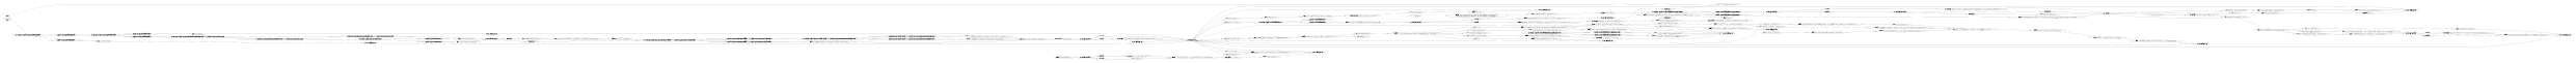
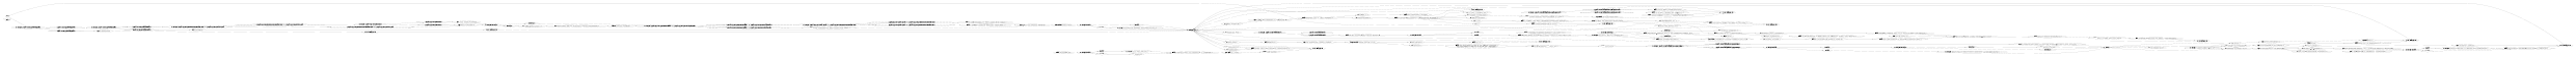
  digraph {
    fontname="DejaVu Sans Mono"
    rankdir=LR
    node [fontname="DejaVu Sans Mono"]
    edge [fontname="DejaVu Sans Mono"]
    n1 [label=START]
    n2 [label=input]
    n3 [label="Kim Kitsuragi: Variable[\"whirling.alaineugene_bad_greet\"]"]
    n4 [label="Variable[\"whirling.alaineugene_bad_greet\"]" shape=diamond]
    n5 [label="!(Variable[\"whirling.alaineugene_bad_greet\"])" shape=diamond]
    n6 [label="Eugene: “我倒是不会说得那么夸张——但是如果你需要的话，这里有你一个家。连带两个向你表示感激的工会成员。所以要照顾好自己，好吗？”"]
    n7 [label="Empathy: 他是认真的。"]
    n8 [label="Inland Empire: 他挺不过来了。"]
    n9 [label="Jump to: [Eugenalain HUB]"]
    n10 [label="Eugenalain HUB"]
    n11 [label="You: “你们能帮我进入港口吗？”"]
    n12 [label="Eugene: “即使我想帮你，也无能为力。”他摇摇头。“整个港口都被封锁了，艾弗拉特让我们在这里等待指示。”"]
    n13 [label="Jump to: [Eugenalain HUB]"]
    n14 [label="You: “提图斯走后，哈迪兄弟们要怎么办呢？”"]
    n15 [label="You: “他还好吗？”（指向阿兰。）"]
    n16 [label="You: “你知道卡拉洁怎么样了吗？”"]
    n17 [label="You: “照顾好自己，伙计们。”[离开。]"]
    n18 [label="Kim Kitsuragi: “这是最好的主意吗？”警督停下来思索了一会儿。“我想你也算延长了他的生命，如果他酒醒之后还能记得的话。”"]
    n19 [label="Eugene: “如果你以为这样能阻止他自杀，我保证会提醒他的……目前为止我只是一直在给他灌威士忌，让他能够安静。”他点点头。"]
    n20 [label="Jump to: [Eugenalain HUB]"]
    n21 [label="Alain: 他那双一直紧盯着你不放的眼睛，变得有几分清澈了，他露出了一个恶意与醉意满满的微笑。“丹尼斯已经是个死人了……只是还不知道而已……”"]
    n22 [label="Kim Kitsuragi: IsKimHere()"]
    n23 [label="IsKimHere()" shape=diamond]
    n24 [label="!(IsKimHere())" shape=diamond]
    n25 [label="You: “你，尤金。”"]
    n26 [label="Eugene: “我？算了吧……我不是一个领导者。”他突然笑了。“你知道提图斯招募我过来仅仅是因为我会弹吉他吗？说需要鼓舞大家的士气。”"]
    n27 [label="Authority: 除了提图斯之外，如果说*还有谁*有这个领导才能，那就只能是他。继续鼓励他。"]
    n28 [label="Eugene: “有人说过你就是个彻头彻尾的白痴吗？”他的声音毫无波澜。“那好……你就是。滚吧，别来烦我们了。”"]
    n29 [label="Inland Empire: 是的。以前的确有人这么叫过你，但你不在乎。"]
    n30 [label="Jump to: [Eugenalain HUB]"]
    n31 [label="Kim Kitsuragi: IsCunoInParty()"]
    n32 [label="IsCunoInParty()" shape=diamond]
    n33 [label="!(IsCunoInParty())" shape=diamond]
    n34 [label="Cuno: “真他妈是个胆小鬼……”坤诺小声说到。"]
    n35 [label=macho_man]
    n36 [label="You: （低语。）“你是在暗示什么吗，金？”"]
    n37 [label="You: “这种破事真的很难，但你还是要振作起来，了结这一切。”"]
    n38 [label="You: “你会挺过去的。”"]
    n39 [label="You: “这可真是太糟了。我觉得自己应该是没办法独活的……”"]
    n40 [label="Eugene: “是啊，你也是。外面的世道很艰难……”他摇摇头。“当警察可不容易。我们对你太苛刻了……”"]
    n41 [label="Kim Kitsuragi: IsKimHere()"]
    n42 [label="IsKimHere()" shape=diamond]
    n43 [label="!(IsKimHere())" shape=diamond]
    n44 [label="Alain: “提……提……提图……”他的口水伴随着痛苦的表情飞了出来。“提图……提图斯他妈的死了……”"]
    n45 [label="Eugene: “哈迪兄弟会怎么样？自己看吧，兄弟。一切都结束了，不会再有哈迪兄弟了！”"]
    n46 [label="Alain: 那个窄脸男人往回看你的眼神就好像死人一样。"]
    n47 [label="You: “那个逃跑的小个子——尚克——你就打算放着不管了？”"]
    n48 [label="Alain: 看到你走近，那个受伤的男人举起了啤酒表示欢迎。"]
    n49 [label="Kim Kitsuragi: IsCunoInParty()"]
    n50 [label="IsCunoInParty()" shape=diamond]
    n51 [label="!(IsCunoInParty())" shape=diamond]
    n52 [label="Cuno: “那些家伙一直在城里转悠，”他继续小声说道。“因为他们的新混蛋哭泣。坤诺戒掉闪电丸之后就无法处理这种情感问题了。”"]
    n53 [label="Rhetoric: 他可能是在说他们一直在哀悼逝去的朋友。"]
    n54 [label="Kim Kitsuragi: Variable[\"plaza.tribunal_spiritbomb_succeeded\"]  or  Variable[\"plaza.tribunal_shot_kortenaer_success\"]"]
    n55 [label="Eugene: “该死的痛苦夜莺……”男人摇摇头。"]
    n56 [label="Kim Kitsuragi: IsKimHere()"]
    n57 [label="IsKimHere()" shape=diamond]
    n58 [label="!(IsKimHere())" shape=diamond]
    n59 [label="Kim Kitsuragi: “关于这个‘痛苦夜莺’，你知道什么信息吗？”"]
    n60 [label="You: “你知道她的去向吗？”"]
    n61 [label="Eugene: “不。加尔特说她在交火之前就离开了，就这些。我想想还有没有别的……哦，有了，他说她好像真的很匆忙。”"]
    n62 [label="Alain: 并不像。他胡子拉碴的脸几乎灰败了，浑身散发着小便、汗水和酒精的味道。"]
    n63 [label="Physical Instrument: 即便他还活着，却已把自己活成了一具行尸走肉。"]
    n64 [label="You: “他伤得有多严重？”"]
    n65 [label="You: “好吧，这的确是个蠢问题。”"]
    n66 [label="Alain: 那个窄脸男人往回看你的眼神亮了那么一瞬间，他的嘴唇无声地动了动。"]
    n67 [label="Rhetoric: 他说‘谢谢你’。"]
    n68 [label="Eugene: “那玩意帮不了任何人，混蛋。你他妈的到底想让我们干什么？”" shape=diamond]
    n69 [label="Kim Kitsuragi: “我没有在暗示什么。我想说的只是——他失去了一切。”"]
    n70 [label="You: “你们俩准备回去港口拖集装箱吗？”"]
    n71 [label="Eugene: “不，老兄。我不知道……我猜工会还是会维持周边的治安，但是……”他看着那位晕乎乎的同伴。“现在交给谁来做呢？”"]
    n72 [label="You: “我。”"]
    n73 [label="You: “你们应该原地解散，让其他更优秀的人来接手吧。”"]
    n74 [label="You: “他。”（指向阿兰。）“只要让他清醒过来，那就够了。”"]
    n75 [label="You: “提图斯没有任何兄弟吗？提布斯？”"]
    n76 [label="Eugene: “即便我们身边没有围绕着逝去朋友的鬼魂，这也一点也不好笑。”"]
    n77 [label="Jump to: [Eugenalain HUB]"]
    n78 [label="Eugene: “不要操之过急。”他皱着眉头。“我们等着看他会如何处理尚克的事吧。”"]
    n79 [label="Eugene: 他把目光移到一边，眼睛里满是忧虑。“我从没有*做过*任何事，阿兰。”"]
    n80 [label="Volition: 那里有点什么。决心在悄悄萌芽。他知道自己别无选择，只能随机应变。"]
    n81 [label="Logic: 这并非*完全*的荒唐。他和提图斯是这群人里唯一的侦探。提图斯更厉害一些，但是至少尤金知道怎么思考问题。"]
    n82 [label="Eugene: “我会的。你们也要照顾好你们的朋友，”他朝你点点头。"]
    n83 [label="Pain Threshold: 一阵尖锐的痛楚窜上你的一侧，直深入你的胃部。你肯定看起来不太好。幸运的是，它过去了……"]
    n84 [label="Eugene: “哦，是你啊……想不到你这么快就能行走自如了。”他看向自己身后的男人。“阿兰你看，叛徒警察来了。”"]
    n85 [label="Alain: “呃……什么？”他抬起头，眼睛里充满了困惑，好像刚从睡梦中醒来。"]
    n86 [label="Electrochemistry: 他喝得非常，*非常*醉了。"]
    n87 [label="Kim Kitsuragi: IsKimHere()"]
    n88 [label="Eugene: “他没有，就是这样。”他重重地叹了口气。“提图斯、特奥、丹尼斯、安吉……他们都死了，他却毫发无伤地逃走了。”\n“他没有，就是这样。”他重重地叹了口气。“提图斯、特奥、丹尼斯、安吉、莉兹……他们都死了，他却毫发无伤地逃走了。”\n“他没有，就是这样。”他重重地叹了口气。“提图斯、特奥、安吉、伊丽莎白……他们都死了，他却毫发无伤地逃走了。”"]
    n89 [label="Alain: “我只是……”他似乎连头都抬不起来了。“……什么都没有了，没有了！”"]
    n90 [label="Volition: 他失去了活下去的意愿。"]
    n91 [label="Empathy: 这是幸存者的负罪感。他觉得自己应该跟其他人一同死去。如果找不到新目标，他很可能会选择自杀——或是一直像这样下去，虽然没有死，但也不算真正的活着。"]
    n92 [label="You: “是吗……有道理，算了。”"]
+   n93 [label="Eugene: “听着，你到底想从我们这里得到什么？现在真的很困难。”"]
    n94 [label="Jump to: [Eugenalain HUB]"]
    n95 [label="Jump to: [Eugenalain HUB]"]
    n96 [label="Variable[\"plaza.tribunal_spiritbomb_succeeded\"]  or  Variable[\"plaza.tribunal_shot_kortenaer_success\"]" shape=diamond]
    n97 [label="!(Variable[\"plaza.tribunal_spiritbomb_succeeded\"]  or  Variable[\"plaza.tribunal_shot_kortenaer_success\"])" shape=diamond]
    n98 [label="Eugene: “没什么，马伦。”"]
    n99 [label="Jump to: [Eugenalain HUB]"]
    n100 [label="Alain: 那个窄脸男人往回看你的眼神亮了那么一瞬间，他喃喃着：“什么……？”"]
    n101 [label="You: “没什么，只是在自言自语罢了。”"]
    n102 [label="You: “科奈尔，野松公司……这些人都要为你死去的朋友负责。你打算就这样放着不管了？”"]
    n103 [label="Alain: 他眼中闪烁的光芒熄灭了，随即瘫倒在桌子上。"]
    n104 [label="You: “你可以的。*尤金兄弟*听起来挺不错的，不是吗？”"]
    n105 [label="Eugene: “什么？当然不行！*就算*我留下来，也会留用这个名字来纪念提图斯。”"]
    n106 [label="You: “你说得对，尤金·哈迪听起来也不错。”"]
    n107 [label="You: “非常高尚的想法。你会做得很好的。没有人天生就是领导者。”"]
    n108 [label="You: “那听起来你要跟外部招聘先生一起走了。”"]
    n109 [label="Eugene: “我不会为了这事留下来的。”他坚决地摇头。“我是为了提图斯才留下来的，*他*是个天生的领袖。”"]
    n110 [label="IsKimHere()" shape=diamond]
    n111 [label="!(IsKimHere())" shape=diamond]
    n112 [label="Kim Kitsuragi: IsKimHere()"]
    n113 [label="IsKimHere()" shape=diamond]
    n114 [label="!(IsKimHere())" shape=diamond]
    n115 [label="Kim Kitsuragi: “他已经崩溃了，”他低声对你说。“他大概认为自己应该保护好别人。现在他因为没有同他们一起战死，或是没有代替他们死去而心怀愧疚。”"]
    n116 [label="Kim Kitsuragi: Variable[\"whirling.eugene_aftertribunal_gave_alain_purpose\"]"]
    n117 [label="Variable[\"whirling.eugene_aftertribunal_gave_alain_purpose\"]" shape=diamond]
    n118 [label="!(Variable[\"whirling.eugene_aftertribunal_gave_alain_purpose\"])" shape=diamond]
    n119 [label="Eugene: “阿兰？他什么都领导不了。”他面向他的朋友。“我是说，你看他——这人完全垮了。”"]
    n120 [label="Jump to: [Eugenalain HUB]"]
    n121 [label="Eugene: “哦，是你啊……想不到你这么快就能行走自如了。”他看向坐在自己身后的男人。“阿兰你看，胆小鬼警察来了。”"]
    n122 [label="Alain: “一群混蛋……”他用梅斯克语嘟囔了几句。当他再次瘫倒在桌子上时，一抹恶意的微笑掠过他的脸庞。"]
    n123 [label="Savoir Faire: 她走了。面对现实吧。"]
    n124 [label="Volition: 向前看吧。这次是抓不到她了。"]
    n125 [label="Eugene: “或许吧，”他继续说，现在他的声音平静了下来，“我至少应该考虑留下来。如果我不在这里，那一切都结束了。”"]
    n126 [label="Alain: “是啊，老兄，你知道……”酒精的兴奋劲一上来，他突然拍了拍桌子。“你知道——你曾经做过。你可以的！”"]
    n127 [label="Kim Kitsuragi: Variable[\"whirling.eugene_aftertribunal_alain_suicidal\"]"]
    n128 [label="Variable[\"whirling.eugene_aftertribunal_alain_suicidal\"]" shape=diamond]
    n129 [label="!(Variable[\"whirling.eugene_aftertribunal_alain_suicidal\"])" shape=diamond]
    n130 [label="Jump to: [Eugenalain HUB]"]
    n131 [label="Eugene: “我们不应该那样欺骗那你们的。在那场战争之间，你站在我们中间，挡了不少子弹。马丁内斯欠你一个人情。”"]
    n132 [label="Kim Kitsuragi: IsCunoInParty()"]
    n133 [label="IsCunoInParty()" shape=diamond]
    n134 [label="!(IsCunoInParty())" shape=diamond]
    n135 [label="Cuno: “听见了吗，猪头警探？现在你他妈是个英雄了。”"]
-   n136 [label="Eugene: “提比乌斯？他可不愿意跟我们扯上关系。提图斯因为*这档事*巴结他好多年了。”"]
    n137 [label="Cuno: “哦不……”他的面部抽搐着。“这次你得自己上了。”"]
    n138 [label="Kim Kitsuragi: “我们对你们的损失表示哀悼，”他说话时微微点头，但其余的哈迪男孩似乎没有注意到他说了什么。"]
    n139 [label="Eugene: “他看着像好的样子吗？”"]
    n140 [label="Eugene: “哦，是你啊……想不到你这么快就能行走自如了。”他看向坐在自己身后的男人。“阿兰你看，杀手警察来了。”"]
    n141 [label="Eugene: “但他已经有了自己的橱窗装修生意，妻子和两个孩子，第三个小孩也即将出生……他是不可能抛下那些的。”"]
    n142 [label="You: “哈迪兄弟里没有一个哈迪？真是够傻的。”"]
    n143 [label="Eugene: “条子，你根本不明白事情是怎么回事。”他沮丧地喘了口气，但又很快恢复了镇静。"]
    n144 [label="Eugene: “老兄……你根本不明白事情是怎么回事，对吗？”他看着桌子上的那杯牛奶。“但是，没错……如果我不留下来，那一切都结束了。所以现在，我猜我必须这么做。”"]
    n145 [label="Logic: 他不是个酒鬼。这又是他的一个优点。"]
    n146 [label="Kim Kitsuragi: Variable[\"whirling.alaineugene_gud_greet\"]"]
    n147 [label="Variable[\"whirling.alaineugene_gud_greet\"]" shape=diamond]
    n148 [label="!(Variable[\"whirling.alaineugene_gud_greet\"])" shape=diamond]
    n149 [label="Alain: 那人醉意朦胧地盯着你。"]
    n150 [label="Kim Kitsuragi: Variable[\"plaza.tribunal_i_didnt_do_nothing_those_guys_did\"]  or  Variable[\"plaza.tribunal_theory_hardie\"]"]
    n151 [label="Jump to: [Eugenalain HUB]"]
    n152 [label="Variable[\"plaza.tribunal_i_didnt_do_nothing_those_guys_did\"]  or  Variable[\"plaza.tribunal_theory_hardie\"]" shape=diamond]
    n153 [label="!(Variable[\"plaza.tribunal_i_didnt_do_nothing_those_guys_did\"]  or  Variable[\"plaza.tribunal_theory_hardie\"])" shape=diamond]
    n154 [label="Alain: 那人用满怀恶意的目光盯着你。"]
    n155 [label="Kim Kitsuragi: Variable[\"plaza.tribunal_did_nothing\"]"]
    n156 [label="Variable[\"plaza.tribunal_did_nothing\"]" shape=diamond]
    n157 [label="!(Variable[\"plaza.tribunal_did_nothing\"])" shape=diamond]
    n158 [label="Alain: 看到你走近，那个受伤的男人攥紧了拳头。"]
    n159 [label="Eugene: “……对你们俩都是，”他转向警督。“我们不应该那样欺骗那你们的。在那场战争之间，你站在我们中间，挡了不少子弹。马丁内斯欠你一个人情。”"]
    n160 [label="Kim Kitsuragi: “你能这么说真是太好了，”警督合上笔记本。“照顾好你的朋友，好吗？”"]
    n161 [label="Kim Kitsuragi: Variable[\"plaza.tribunal_theory_hardie\"]  or  Variable[\"plaza.tribunal_i_didnt_do_nothing_those_guys_did\"]"]
    n162 [label="Variable[\"plaza.tribunal_theory_hardie\"]  or  Variable[\"plaza.tribunal_i_didnt_do_nothing_those_guys_did\"]" shape=diamond]
    n163 [label="!(Variable[\"plaza.tribunal_theory_hardie\"]  or  Variable[\"plaza.tribunal_i_didnt_do_nothing_those_guys_did\"])" shape=diamond]
    n164 [label="Eugene: “提图斯就是……”他对上了你的眼睛。“但是，感谢你投上了信任的一票。如果我不留下来，那一切都结束了。所以现在，我猜我必须这么做。”"]
    n165 [label="Kim Kitsuragi: Variable[\"whirling.eugene_exit_done\"]"]
    n166 [label="Variable[\"whirling.eugene_exit_done\"]" shape=diamond]
    n167 [label="!(Variable[\"whirling.eugene_exit_done\"])" shape=diamond]
    n1 -> n1
    n2 -> n3
    n3 -> n4
    n3 -> n5
    n4 -> n154
    n5 -> n146
    n6 -> n7
    n8 -> n9
    n9 -> n10
    n10 -> n11
    n10 -> n14
    n10 -> n15
    n10 -> n16
    n10 -> n17
    n11 -> n12
    n12 -> n13
    n13 -> n10
    n14 -> n44
    n15 -> n139
    n16 -> n12
    n17 -> n165
    n18 -> n19
    n19 -> n20
    n20 -> n10
    n21 -> n22
    n22 -> n23
    n22 -> n24
    n23 -> n18
    n24 -> n19
    n25 -> n26
    n26 -> n27
    n27 -> n104
    n27 -> n108
    n28 -> n29
    n29 -> n30
    n30 -> n10
    n31 -> n32
    n31 -> n33
    n32 -> n34
    n33 -> n35
    n34 -> n35
    n35 -> n36
    n35 -> n37
    n35 -> n38
    n35 -> n39
    n36 -> n69
    n37 -> n100
    n38 -> n46
    n39 -> n66
    n40 -> n41
    n41 -> n42
    n41 -> n43
    n42 -> n159
    n43 -> n131
    n44 -> n45
    n45 -> n70
    n45 -> n92
    n46 -> n8
    n47 -> n21
    n48 -> n49
    n49 -> n50
    n49 -> n51
    n50 -> n137
    n51 -> n54
    n52 -> n53
    n53 -> n54
    n54 -> n96
    n54 -> n97
    n55 -> n56
    n56 -> n57
    n56 -> n58
    n57 -> n59
    n58 -> n60
    n59 -> n61
    n60 -> n61
    n61 -> n123
    n62 -> n63
    n63 -> n64
    n63 -> n65
    n64 -> n88
    n65 -> n98
    n66 -> n67
    n67 -> n68
    n68 -> n9
    n69 -> n37
    n69 -> n38
    n69 -> n39
    n70 -> n71
    n71 -> n25
    n71 -> n72
    n71 -> n73
    n71 -> n74
    n71 -> n75
    n72 -> n76
    n73 -> n28
    n74 -> n116
-   n75 -> n136
    n76 -> n77
    n77 -> n10
    n78 -> n30
    n79 -> n80
    n80 -> n81
    n81 -> n120
    n82 -> n83
    n84 -> n85
    n85 -> n86
    n86 -> n87
    n87 -> n110
    n87 -> n111
    n88 -> n89
    n89 -> n90
    n90 -> n127
    n91 -> n35
+   n92 -> n93
+   n93 -> n94
    n94 -> n10
    n95 -> n10
    n96 -> n140
    n97 -> n161
    n98 -> n99
    n99 -> n10
    n100 -> n47
    n100 -> n101
    n100 -> n102
    n101 -> n103
    n102 -> n122
    n103 -> n20
    n104 -> n105
    n105 -> n106
    n105 -> n107
    n106 -> n144
    n107 -> n164
    n108 -> n109
    n109 -> n95
    n110 -> n138
    n111 -> n10
    n112 -> n113
    n112 -> n114
    n113 -> n115
    n114 -> n31
    n115 -> n35
    n116 -> n117
    n116 -> n118
    n117 -> n78
    n118 -> n119
    n119 -> n30
    n120 -> n10
    n121 -> n85
    n122 -> n22
    n123 -> n124
    n124 -> n13
    n125 -> n126
    n126 -> n79
    n127 -> n128
    n127 -> n129
    n128 -> n91
    n129 -> n112
    n130 -> n10
    n131 -> n132
    n132 -> n133
    n132 -> n134
    n133 -> n135
    n134 -> n7
    n135 -> n2
-   n136 -> n141
    n137 -> n52
    n138 -> n10
    n139 -> n62
    n140 -> n85
    n141 -> n30
    n142 -> n143
    n143 -> n125
    n144 -> n145
    n145 -> n126
    n146 -> n147
    n146 -> n148
    n147 -> n149
    n148 -> n150
    n149 -> n151
    n150 -> n152
    n150 -> n153
    n151 -> n10
    n152 -> n158
    n153 -> n155
    n154 -> n130
    n155 -> n156
    n155 -> n157
    n156 -> n158
    n157 -> n48
    n158 -> n49
    n159 -> n160
    n160 -> n82
    n161 -> n162
    n161 -> n163
    n162 -> n84
    n163 -> n121
    n164 -> n126
    n165 -> n166
    n165 -> n167
    n167 -> n40
  }
